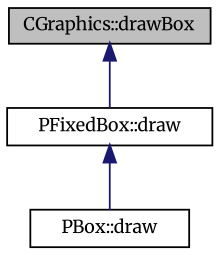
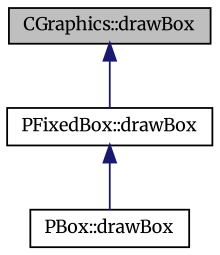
  digraph {
    fontname=Merriweather
    rankdir=TB
    node [color=black fillcolor=white fontname=Merriweather fontsize=10 shape=record style=filled]
    edge [color=midnightblue dir=back fontname=Merriweather fontsize=10 labelfontname=Helvetica labelfontsize=10 style=solid]
    n1 [fillcolor=grey75 fontcolor=black height=0.2 label="CGraphics::drawBox" width=0.4]
-   n2 [height=0.2 label="PFixedBox::draw" width=0.4]
-   n3 [height=0.2 label="PBox::draw" width=0.4]
+   n2 [height=0.2 label="PFixedBox::drawBox" width=0.4]
+   n3 [height=0.2 label="PBox::drawBox" width=0.4]
    n1 -> n2
    n2 -> n3
  }
